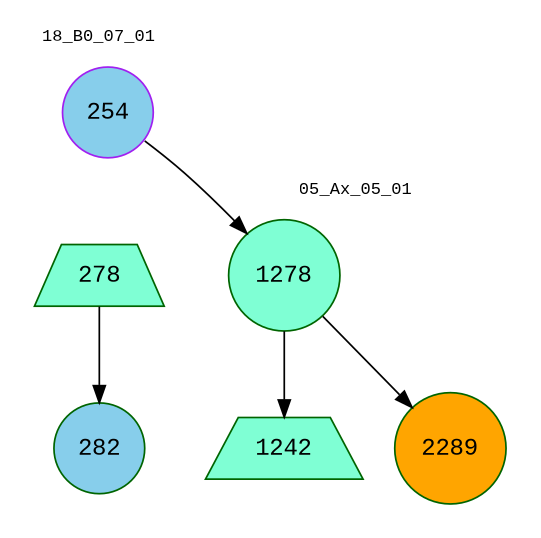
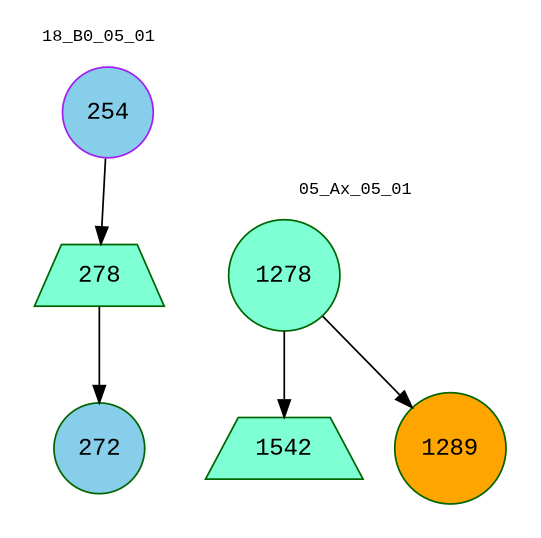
  digraph {
    fontname="Liberation Mono"
    node [color=darkgreen fillcolor=aquamarine fontname="Liberation Mono" shape=circle style=filled]
    edge [color=black fontname="Liberation Mono"]
    n1 [label=1278]
-   n2 [label=1242 shape=trapezium]
-   n3 [fillcolor=orange label=2289]
+   n2 [label=1542 shape=trapezium]
+   n3 [fillcolor=orange label=1289]
    n4 [color=purple fillcolor=skyblue label=254]
-   n5 [fillcolor=skyblue label=282]
+   n5 [fillcolor=skyblue label=272]
    n6 [label=278 shape=trapezium]
    subgraph cluster_1 {
      color=white
      fontsize=10
      label="05_Ax_05_01"
      n1
      n2
      n3
    }
    subgraph cluster_2 {
      color=white
      fontsize=10
-     label="18_B0_07_01"
+     label="18_B0_05_01"
      n4
      n5
      n6
    }
    n1 -> n2
    n1 -> n3
-   n4 -> n1
+   n4 -> n6
    n6 -> n5
  }
